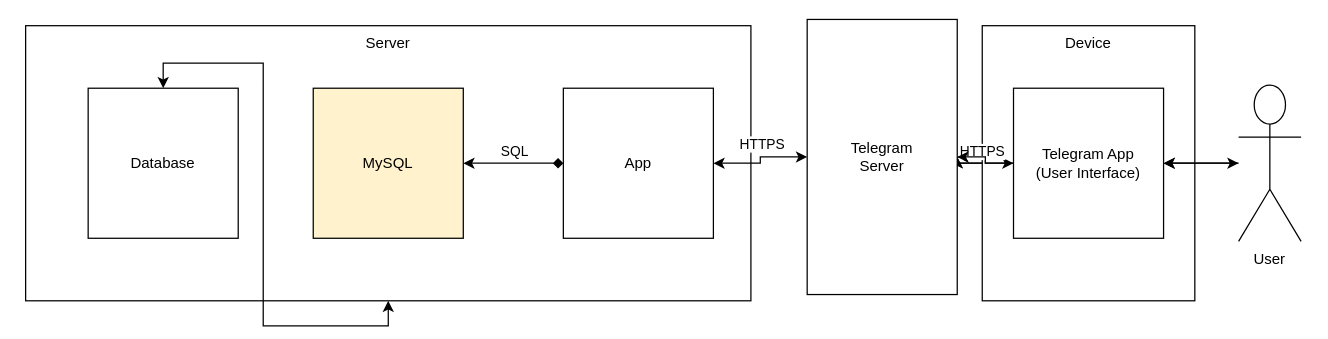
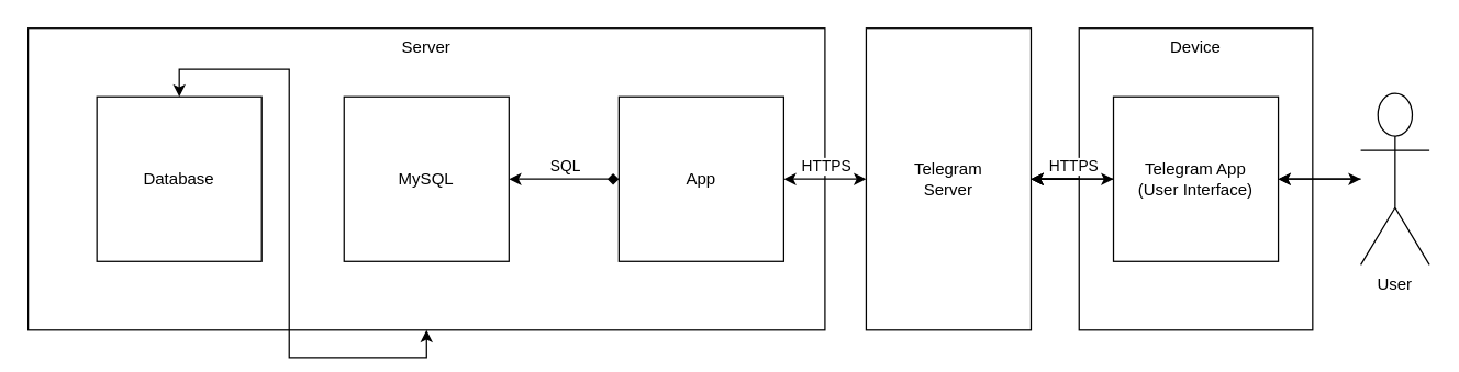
  <mxCell id="0" />
  <mxCell id="1" parent="0" />
  <mxCell id="2" value="" style="edgeStyle=orthogonalEdgeStyle;rounded=0;orthogonalLoop=1;jettySize=auto;html=1;" edge="1" parent="1" source="4" target="16"><mxGeometry relative="1" as="geometry" /></mxCell>
  <mxCell id="3" value="" style="edgeStyle=orthogonalEdgeStyle;rounded=0;orthogonalLoop=1;jettySize=auto;html=1;" edge="1" parent="1" source="4" target="16"><mxGeometry relative="1" as="geometry" /></mxCell>
  <mxCell id="4" value="Device" style="rounded=0;whiteSpace=wrap;html=1;verticalAlign=top;" vertex="1" parent="1"><mxGeometry x="785" y="20" width="170" height="220" as="geometry" /></mxCell>
  <mxCell id="5" value="Server" style="rounded=0;whiteSpace=wrap;html=1;verticalAlign=top;" vertex="1" parent="1"><mxGeometry x="20" y="20" width="580" height="220" as="geometry" /></mxCell>
  <mxCell id="6" style="edgeStyle=orthogonalEdgeStyle;rounded=0;orthogonalLoop=1;jettySize=auto;html=1;startArrow=classic;startFill=1;" edge="1" parent="1" source="7" target="5"><mxGeometry relative="1" as="geometry" /></mxCell>
  <mxCell id="7" value="Database" style="rounded=0;whiteSpace=wrap;html=1;" vertex="1" parent="1"><mxGeometry x="70" y="70" width="120" height="120" as="geometry" /></mxCell>
  <mxCell id="8" style="edgeStyle=orthogonalEdgeStyle;rounded=0;orthogonalLoop=1;jettySize=auto;html=1;startArrow=classic;startFill=1;endArrow=diamond;" edge="1" parent="1" source="10" target="13"><mxGeometry relative="1" as="geometry" /></mxCell>
  <mxCell id="9" value="SQL" style="edgeLabel;html=1;align=center;verticalAlign=middle;resizable=0;points=[];" vertex="1" connectable="0" parent="8"><mxGeometry y="2" relative="1" as="geometry"><mxPoint y="-8" as="offset" /></mxGeometry></mxCell>
- <mxCell id="10" value="MySQL" style="rounded=0;whiteSpace=wrap;html=1;fillColor=#fff2cc;" vertex="1" parent="1"><mxGeometry x="250" y="70" width="120" height="120" as="geometry" /></mxCell>
+ <mxCell id="10" value="MySQL" style="rounded=0;whiteSpace=wrap;html=1;" vertex="1" parent="1"><mxGeometry x="250" y="70" width="120" height="120" as="geometry" /></mxCell>
  <mxCell id="11" style="edgeStyle=orthogonalEdgeStyle;rounded=0;orthogonalLoop=1;jettySize=auto;html=1;startArrow=classic;startFill=1;" edge="1" parent="1" source="13" target="16"><mxGeometry relative="1" as="geometry" /></mxCell>
  <mxCell id="12" value="HTTPS" style="edgeLabel;html=1;align=center;verticalAlign=middle;resizable=0;points=[];" vertex="1" connectable="0" parent="11"><mxGeometry x="0.025" y="-2" relative="1" as="geometry"><mxPoint x="-1" y="-12" as="offset" /></mxGeometry></mxCell>
  <mxCell id="13" value="App" style="rounded=0;whiteSpace=wrap;html=1;" vertex="1" parent="1"><mxGeometry x="450" y="70" width="120" height="120" as="geometry" /></mxCell>
  <mxCell id="14" style="edgeStyle=orthogonalEdgeStyle;rounded=0;orthogonalLoop=1;jettySize=auto;html=1;startArrow=classic;startFill=1;" edge="1" parent="1" source="16" target="21"><mxGeometry relative="1" as="geometry"><mxPoint x="780" y="130" as="targetPoint" /></mxGeometry></mxCell>
  <mxCell id="15" value="HTTPS" style="edgeLabel;html=1;align=center;verticalAlign=middle;resizable=0;points=[];" vertex="1" connectable="0" parent="14"><mxGeometry x="0.222" y="1" relative="1" as="geometry"><mxPoint x="-7" y="-9" as="offset" /></mxGeometry></mxCell>
- <mxCell id="16" value="Telegram&lt;br&gt;Server" style="rounded=0;whiteSpace=wrap;html=1;" vertex="1" parent="1"><mxGeometry x="645" y="15" width="120" height="220" as="geometry" /></mxCell>
+ <mxCell id="16" value="Telegram&lt;br&gt;Server" style="rounded=0;whiteSpace=wrap;html=1;" vertex="1" parent="1"><mxGeometry x="630" y="20" width="120" height="220" as="geometry" /></mxCell>
  <mxCell id="17" style="edgeStyle=orthogonalEdgeStyle;rounded=0;orthogonalLoop=1;jettySize=auto;html=1;" edge="1" parent="1" source="19" target="21"><mxGeometry relative="1" as="geometry" /></mxCell>
  <mxCell id="18" value="&lt;div&gt;&lt;br&gt;&lt;/div&gt;&lt;div&gt;&lt;br&gt;&lt;/div&gt;" style="edgeStyle=orthogonalEdgeStyle;rounded=0;orthogonalLoop=1;jettySize=auto;html=1;startArrow=classic;startFill=1;" edge="1" parent="1" source="19" target="21"><mxGeometry relative="1" as="geometry" /></mxCell>
  <mxCell id="19" value="User" style="rounded=0;whiteSpace=wrap;html=1;shape=umlActor;verticalLabelPosition=bottom;verticalAlign=top;outlineConnect=0;" vertex="1" parent="1"><mxGeometry x="990" y="67.5" width="50" height="125" as="geometry" /></mxCell>
  <mxCell id="20" value="" style="edgeStyle=orthogonalEdgeStyle;rounded=0;orthogonalLoop=1;jettySize=auto;html=1;" edge="1" parent="1" source="21" target="16"><mxGeometry relative="1" as="geometry" /></mxCell>
  <mxCell id="21" value="Telegram App&lt;div&gt;(User Interface)&lt;/div&gt;" style="rounded=0;whiteSpace=wrap;html=1;" vertex="1" parent="1"><mxGeometry x="810" y="70" width="120" height="120" as="geometry" /></mxCell>
